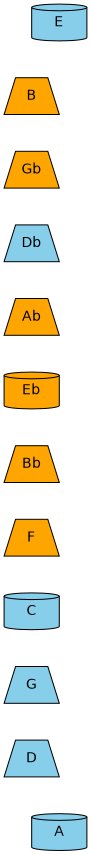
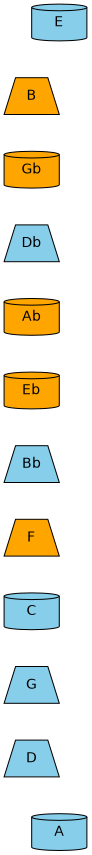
  graph {
    mindist=.1
    node [fillcolor=skyblue fontname=Helvetica margin=0 shape=cylinder style=filled]
    edge [style=invis]
    E
    B [fillcolor=orange shape=trapezium]
-   Gb [fillcolor=orange shape=trapezium]
+   Gb [fillcolor=orange]
    Db [shape=trapezium]
-   Ab [fillcolor=orange shape=trapezium]
+   Ab [fillcolor=orange]
    Eb [fillcolor=orange]
-   Bb [fillcolor=orange shape=trapezium]
+   Bb [shape=trapezium]
    F [fillcolor=orange shape=trapezium]
    C
    G [shape=trapezium]
    D [shape=trapezium]
    A
    subgraph sub_1 {
      E
      B
      Gb
      Db
      Ab
      Eb
      Bb
      F
      C
      G
      D
      A
    }
    E -- B
    B -- Gb
    Gb -- Db
    Db -- Ab
    Ab -- Eb
    Eb -- Bb
    Bb -- F
    F -- C
    C -- G
    G -- D
    D -- A
    A -- E
  }
